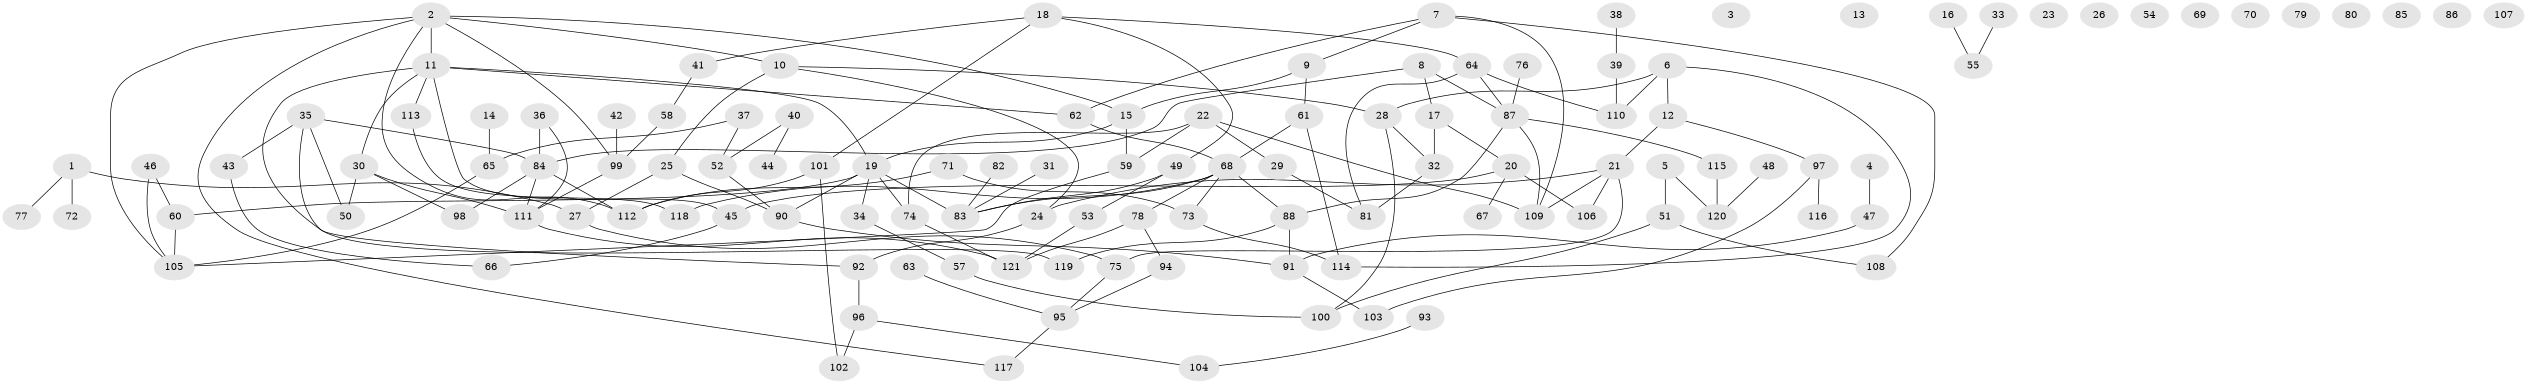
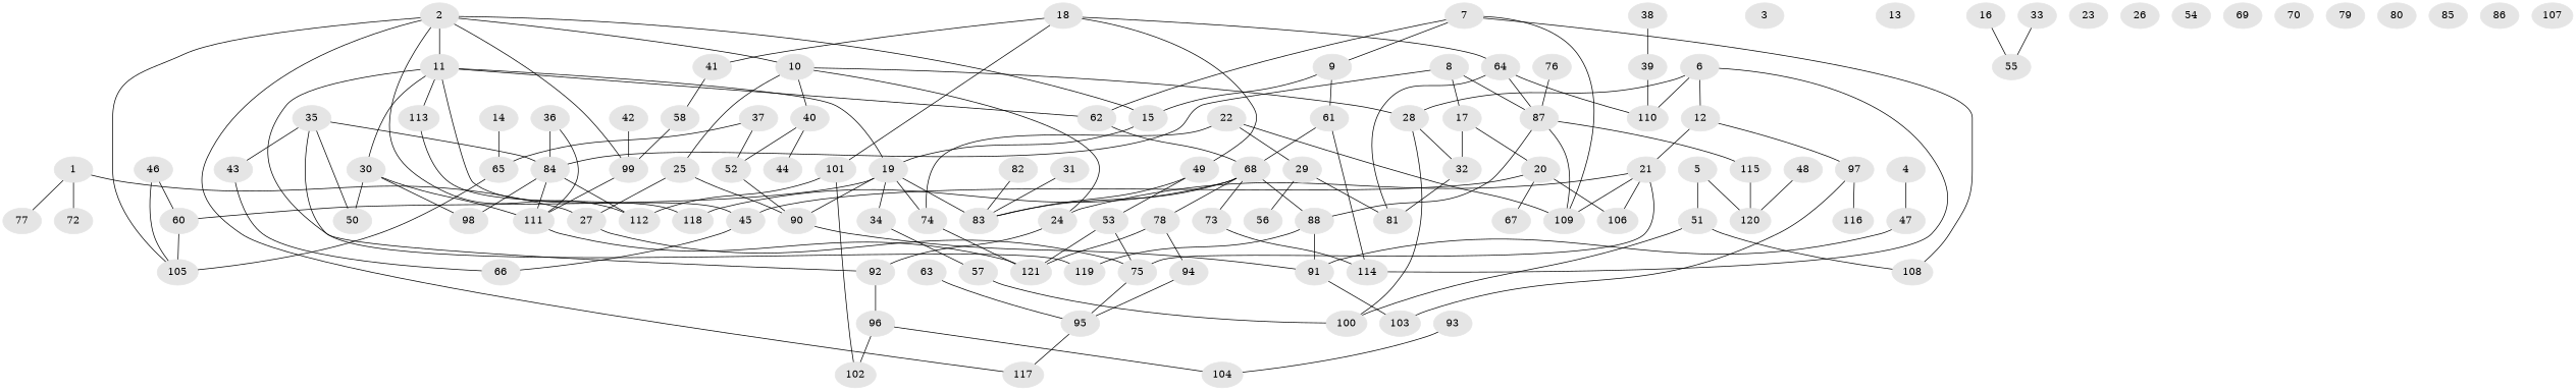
  graph {
    node [color=gray90 style=filled]
    1
    27
    72
    77
    75
    2
    10
    11
    15
    99
    105
    112
    117
    28
    24
    25
    40
    62
    19
    30
    45
    113
    119
-   59
    111
    3
    4
    47
    91
    5
    51
    120
    108
    100
    6
    12
    110
    114
    21
    97
    32
    73
    7
    9
    109
    61
    68
    8
    17
    84
    87
    20
    98
    88
    115
    92
    90
    52
    44
    34
    60
    74
    83
    50
    66
    118
    106
    103
    116
    13
    14
    65
    16
    55
    67
    81
    18
    41
    49
    64
    101
    58
    53
    102
    57
    121
    95
    22
    29
+   56
    23
    96
    26
    31
    33
    35
    43
    36
    37
    38
    39
    42
    46
    48
    54
    78
    63
    94
    69
    70
-   71
    76
    79
    80
    82
    85
    86
    104
    93
    107
    1 -- 27
    1 -- 72
    1 -- 77
    27 -- 75
    75 -- 95
    2 -- 10
    2 -- 11
    2 -- 15
    2 -- 99
    2 -- 105
    2 -- 112
    2 -- 117
    10 -- 28
    10 -- 24
    10 -- 25
+   10 -- 40
    11 -- 62
    11 -- 19
    11 -- 30
    11 -- 45
    11 -- 113
    11 -- 119
    15 -- 19
-   15 -- 59
    99 -- 111
    28 -- 100
    28 -- 32
    24 -- 92
    25 -- 27
    25 -- 90
    40 -- 52
    40 -- 44
    62 -- 68
    19 -- 90
    19 -- 34
    19 -- 60
    19 -- 74
    19 -- 83
    30 -- 111
    30 -- 98
    30 -- 50
    45 -- 66
    113 -- 118
-   59 -- 105
    111 -- 121
    4 -- 47
    47 -- 91
    91 -- 103
    5 -- 51
    5 -- 120
    51 -- 108
    51 -- 100
    6 -- 28
    6 -- 12
    6 -- 110
    6 -- 114
    12 -- 21
    12 -- 97
    21 -- 75
    21 -- 24
    21 -- 109
    21 -- 106
    97 -- 103
    97 -- 116
    32 -- 81
    73 -- 114
    7 -- 62
    7 -- 108
    7 -- 9
    7 -- 109
    9 -- 15
    9 -- 61
    61 -- 114
    61 -- 68
    68 -- 73
    68 -- 88
    68 -- 83
    68 -- 118
    68 -- 78
    8 -- 17
    8 -- 84
    8 -- 87
    17 -- 32
    17 -- 20
    84 -- 112
    84 -- 111
    84 -- 98
    87 -- 109
    87 -- 88
    87 -- 115
    20 -- 45
    20 -- 106
    20 -- 67
    88 -- 119
    88 -- 91
    115 -- 120
    92 -- 96
    90 -- 91
    52 -- 90
    34 -- 57
    60 -- 105
    74 -- 121
    14 -- 65
    65 -- 105
    16 -- 55
    18 -- 41
    18 -- 49
    18 -- 64
    18 -- 101
    41 -- 58
    49 -- 83
    49 -- 53
    64 -- 110
    64 -- 87
    64 -- 81
    101 -- 112
    101 -- 102
    58 -- 99
+   53 -- 75
    53 -- 121
    57 -- 100
    95 -- 117
-   22 -- 59
    22 -- 109
    22 -- 74
    22 -- 29
    29 -- 81
+   29 -- 56
    96 -- 102
    96 -- 104
    31 -- 83
    33 -- 55
    35 -- 84
    35 -- 92
    35 -- 50
    35 -- 43
    43 -- 66
    36 -- 111
    36 -- 84
    37 -- 52
    37 -- 65
    38 -- 39
    39 -- 110
    42 -- 99
    46 -- 105
    46 -- 60
    48 -- 120
    78 -- 121
    78 -- 94
    63 -- 95
    94 -- 95
-   71 -- 112
-   71 -- 73
    76 -- 87
    82 -- 83
    93 -- 104
  }
